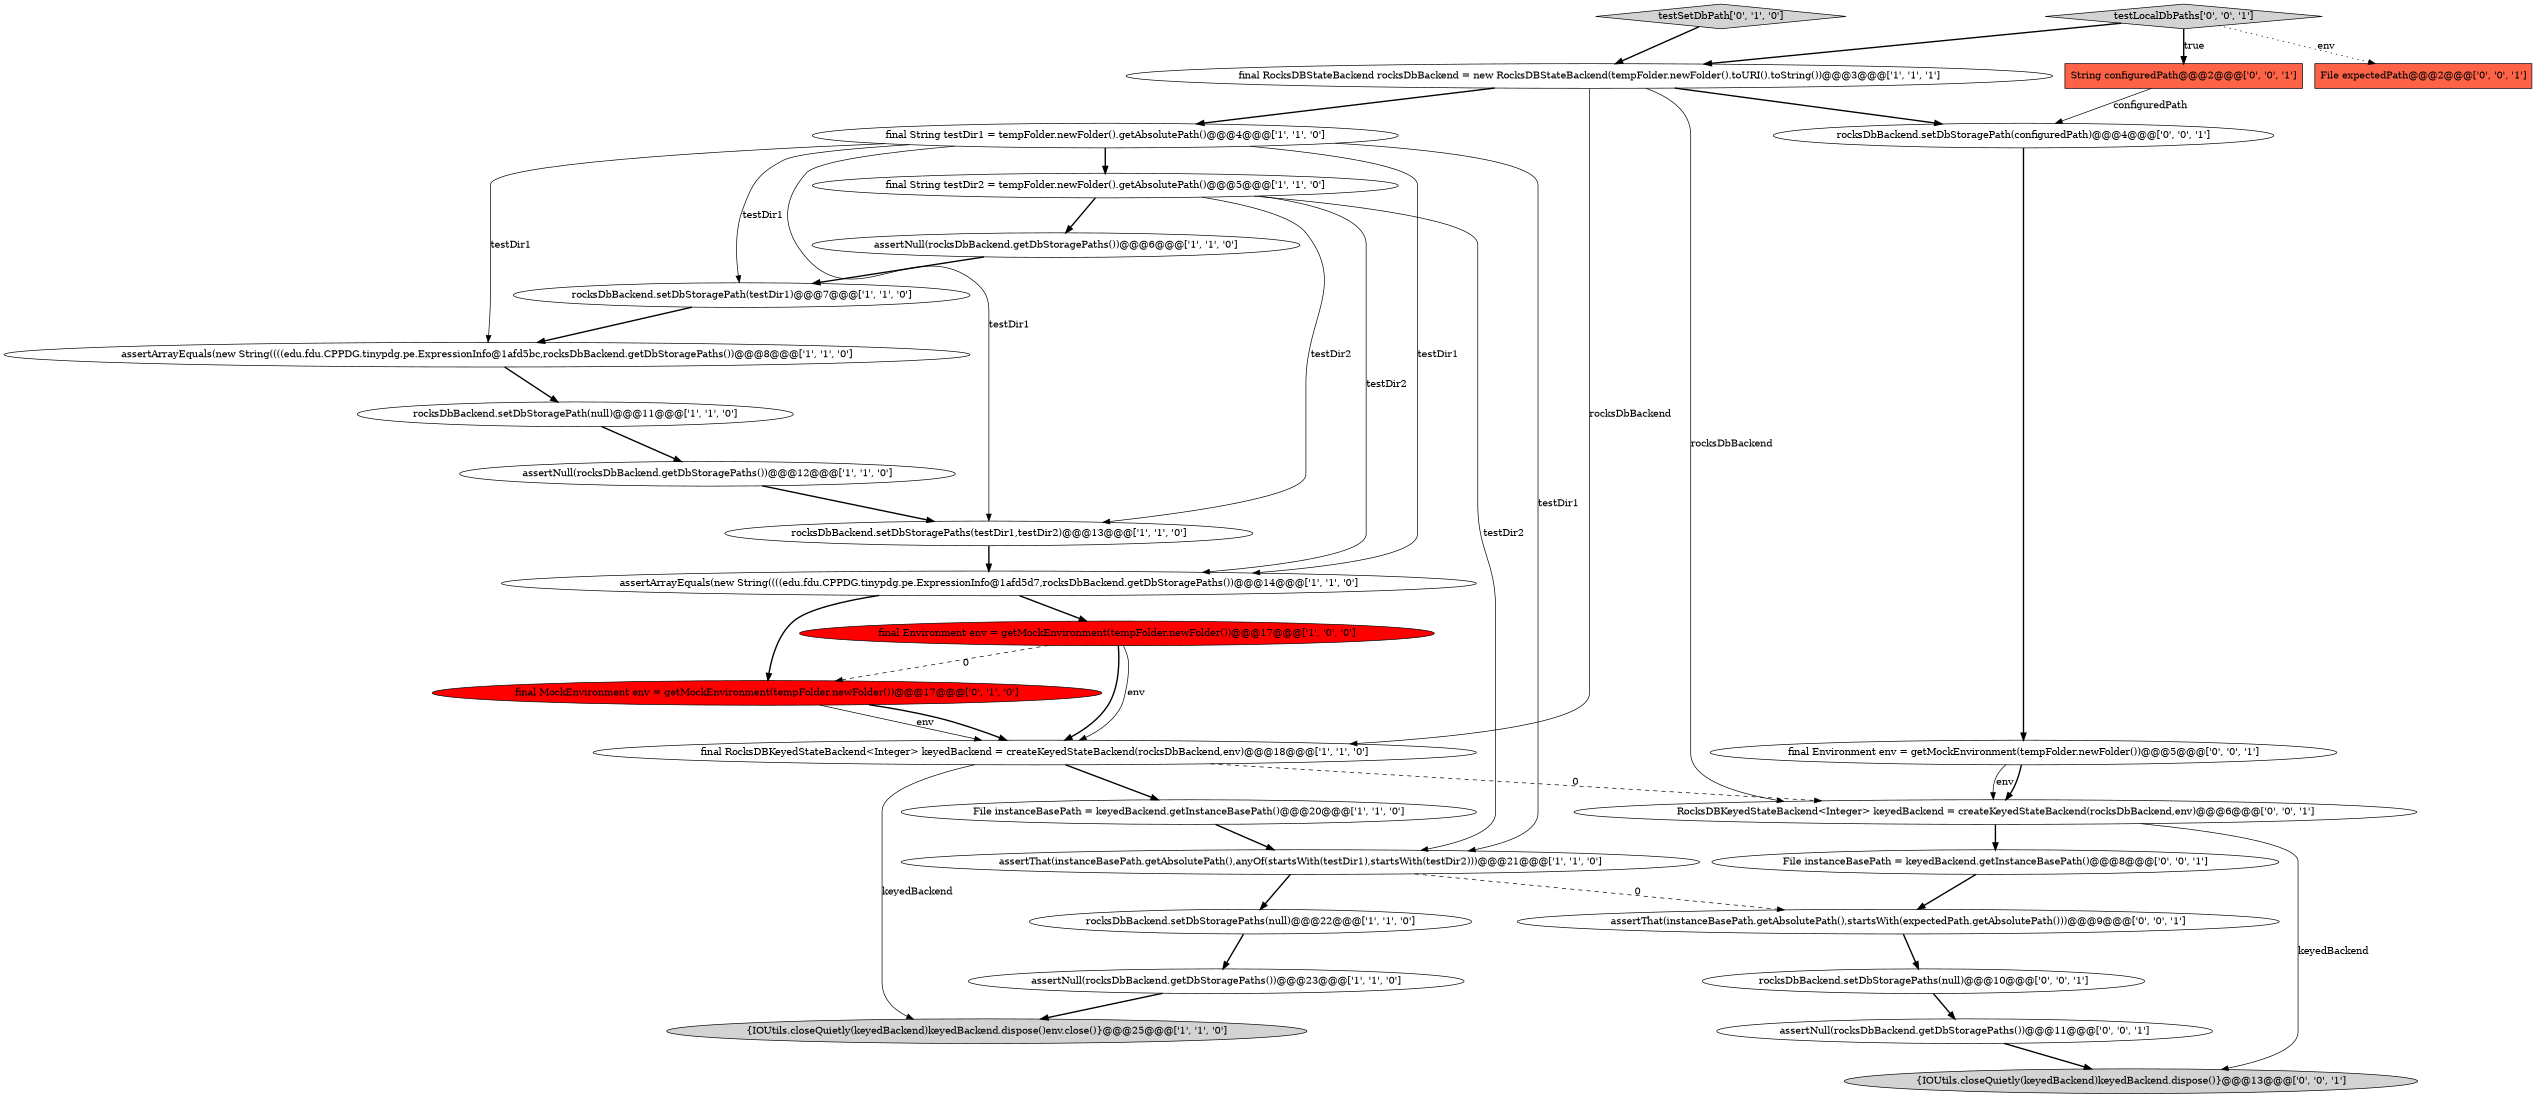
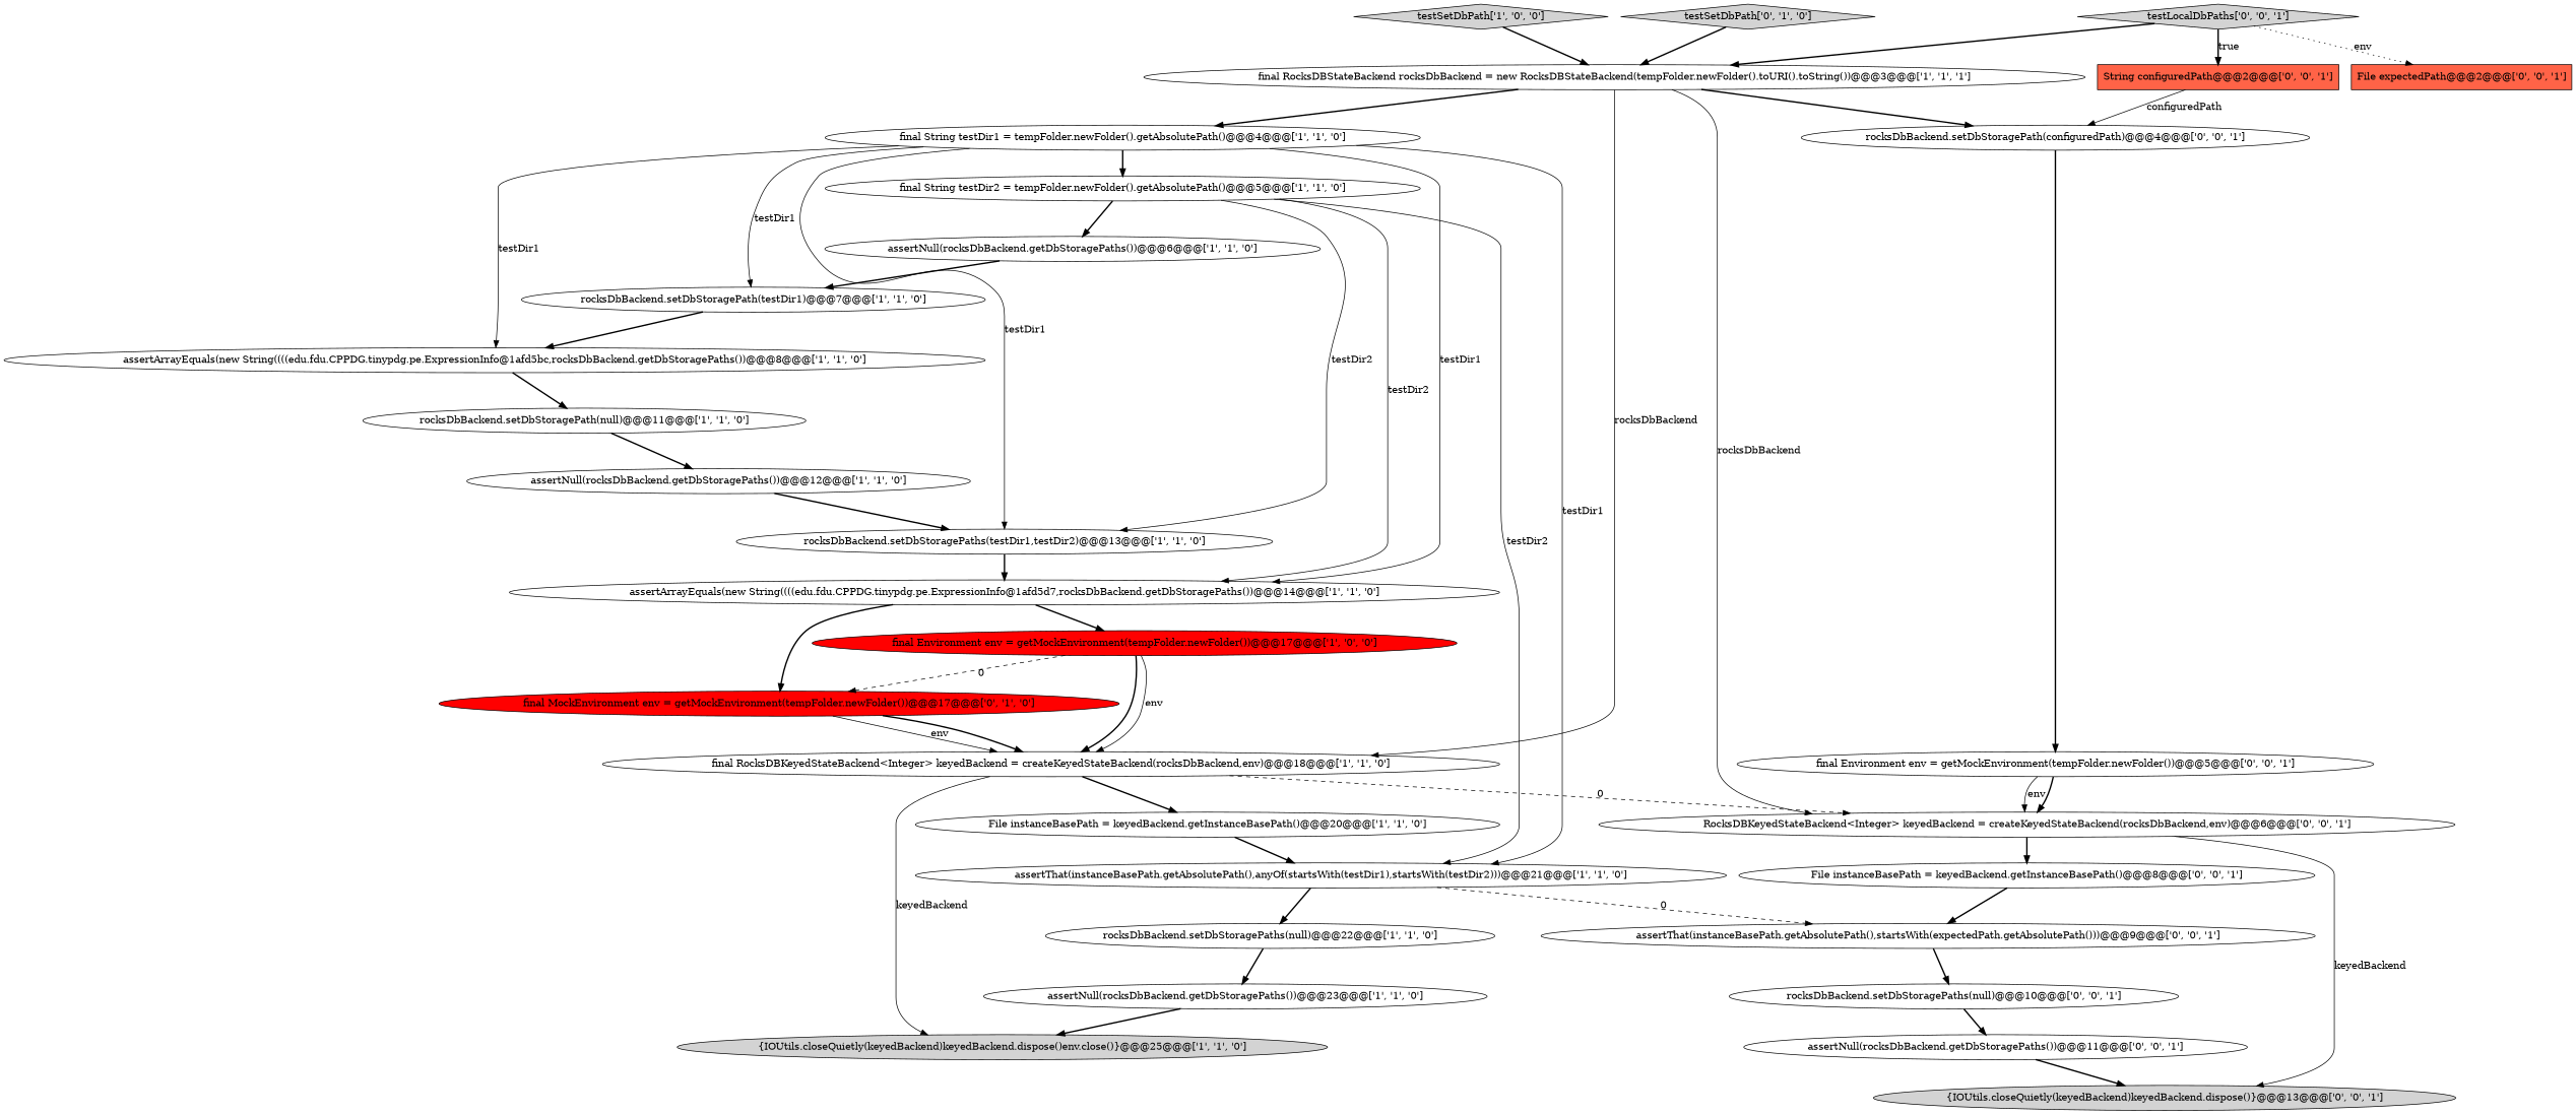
  digraph {
    node [fillcolor=white shape=ellipse style=filled]
    edge [style=bold]
    n1 [label="assertNull(rocksDbBackend.getDbStoragePaths())@@@12@@@['1', '1', '0']"]
    n2 [label="rocksDbBackend.setDbStoragePaths(testDir1,testDir2)@@@13@@@['1', '1', '0']"]
    n3 [label="assertArrayEquals(new String((((edu.fdu.CPPDG.tinypdg.pe.ExpressionInfo@1afd5d7,rocksDbBackend.getDbStoragePaths())@@@14@@@['1', '1', '0']"]
    n4 [label="assertNull(rocksDbBackend.getDbStoragePaths())@@@23@@@['1', '1', '0']"]
    n5 [fillcolor=lightgray label="{IOUtils.closeQuietly(keyedBackend)keyedBackend.dispose()env.close()}@@@25@@@['1', '1', '0']"]
    n6 [label="assertThat(instanceBasePath.getAbsolutePath(),startsWith(expectedPath.getAbsolutePath()))@@@9@@@['0', '0', '1']"]
    n7 [label="rocksDbBackend.setDbStoragePaths(null)@@@10@@@['0', '0', '1']"]
    n8 [label="assertNull(rocksDbBackend.getDbStoragePaths())@@@11@@@['0', '0', '1']"]
    n9 [label="assertNull(rocksDbBackend.getDbStoragePaths())@@@6@@@['1', '1', '0']"]
    n10 [label="rocksDbBackend.setDbStoragePath(testDir1)@@@7@@@['1', '1', '0']"]
    n11 [label="assertArrayEquals(new String((((edu.fdu.CPPDG.tinypdg.pe.ExpressionInfo@1afd5bc,rocksDbBackend.getDbStoragePaths())@@@8@@@['1', '1', '0']"]
    n12 [label="RocksDBKeyedStateBackend<Integer> keyedBackend = createKeyedStateBackend(rocksDbBackend,env)@@@6@@@['0', '0', '1']"]
    n13 [label="File instanceBasePath = keyedBackend.getInstanceBasePath()@@@8@@@['0', '0', '1']"]
    n14 [fillcolor=lightgray label="{IOUtils.closeQuietly(keyedBackend)keyedBackend.dispose()}@@@13@@@['0', '0', '1']"]
    n15 [fillcolor=tomato label="File expectedPath@@@2@@@['0', '0', '1']" shape=box]
    n16 [label="assertThat(instanceBasePath.getAbsolutePath(),anyOf(startsWith(testDir1),startsWith(testDir2)))@@@21@@@['1', '1', '0']"]
    n17 [label="rocksDbBackend.setDbStoragePaths(null)@@@22@@@['1', '1', '0']"]
    n18 [label="final String testDir2 = tempFolder.newFolder().getAbsolutePath()@@@5@@@['1', '1', '0']"]
    n19 [fillcolor=red label="final Environment env = getMockEnvironment(tempFolder.newFolder())@@@17@@@['1', '0', '0']"]
    n20 [fillcolor=red label="final MockEnvironment env = getMockEnvironment(tempFolder.newFolder())@@@17@@@['0', '1', '0']"]
    n21 [label="final RocksDBKeyedStateBackend<Integer> keyedBackend = createKeyedStateBackend(rocksDbBackend,env)@@@18@@@['1', '1', '0']"]
    n22 [label="File instanceBasePath = keyedBackend.getInstanceBasePath()@@@20@@@['1', '1', '0']"]
    n23 [label="rocksDbBackend.setDbStoragePath(null)@@@11@@@['1', '1', '0']"]
    n24 [fillcolor=tomato label="String configuredPath@@@2@@@['0', '0', '1']" shape=box]
    n25 [label="rocksDbBackend.setDbStoragePath(configuredPath)@@@4@@@['0', '0', '1']"]
    n26 [label="final Environment env = getMockEnvironment(tempFolder.newFolder())@@@5@@@['0', '0', '1']"]
+   n27 [fillcolor=lightgray label="testSetDbPath['1', '0', '0']" shape=diamond]
    n28 [label="final RocksDBStateBackend rocksDbBackend = new RocksDBStateBackend(tempFolder.newFolder().toURI().toString())@@@3@@@['1', '1', '1']"]
    n29 [label="final String testDir1 = tempFolder.newFolder().getAbsolutePath()@@@4@@@['1', '1', '0']"]
    n30 [fillcolor=lightgray label="testSetDbPath['0', '1', '0']" shape=diamond]
    n31 [fillcolor=lightgray label="testLocalDbPaths['0', '0', '1']" shape=diamond]
    n1 -> n2
    n2 -> n3
    n3 -> n19
    n3 -> n20
    n4 -> n5
    n6 -> n7
    n7 -> n8
    n8 -> n14
    n9 -> n10
    n10 -> n11
    n11 -> n23
    n12 -> n13
    n12 -> n14 [label=keyedBackend style=solid]
    n13 -> n6
    n16 -> n6 [label=0 style=dashed]
    n16 -> n17
    n17 -> n4
    n18 -> n2 [label=testDir2 style=solid]
    n18 -> n3 [label=testDir2 style=solid]
    n18 -> n9
    n18 -> n16 [label=testDir2 style=solid]
    n19 -> n20 [label=0 style=dashed]
    n19 -> n21
    n19 -> n21 [label=env style=solid]
    n20 -> n21 [label=env style=solid]
    n20 -> n21
    n21 -> n5 [label=keyedBackend style=solid]
    n21 -> n12 [label=0 style=dashed]
    n21 -> n22
    n22 -> n16
    n23 -> n1
    n24 -> n25 [label=configuredPath style=solid]
    n25 -> n26
    n26 -> n12 [label=env style=solid]
    n26 -> n12
+   n27 -> n28
    n28 -> n12 [label=rocksDbBackend style=solid]
    n28 -> n21 [label=rocksDbBackend style=solid]
    n28 -> n25
    n28 -> n29
    n29 -> n2 [label=testDir1 style=solid]
    n29 -> n3 [label=testDir1 style=solid]
    n29 -> n10 [label=testDir1 style=solid]
    n29 -> n11 [label=testDir1 style=solid]
    n29 -> n16 [label=testDir1 style=solid]
    n29 -> n18
    n30 -> n28
    n31 -> n15 [label=env style=dotted]
    n31 -> n24 [label=true]
    n31 -> n28
  }
